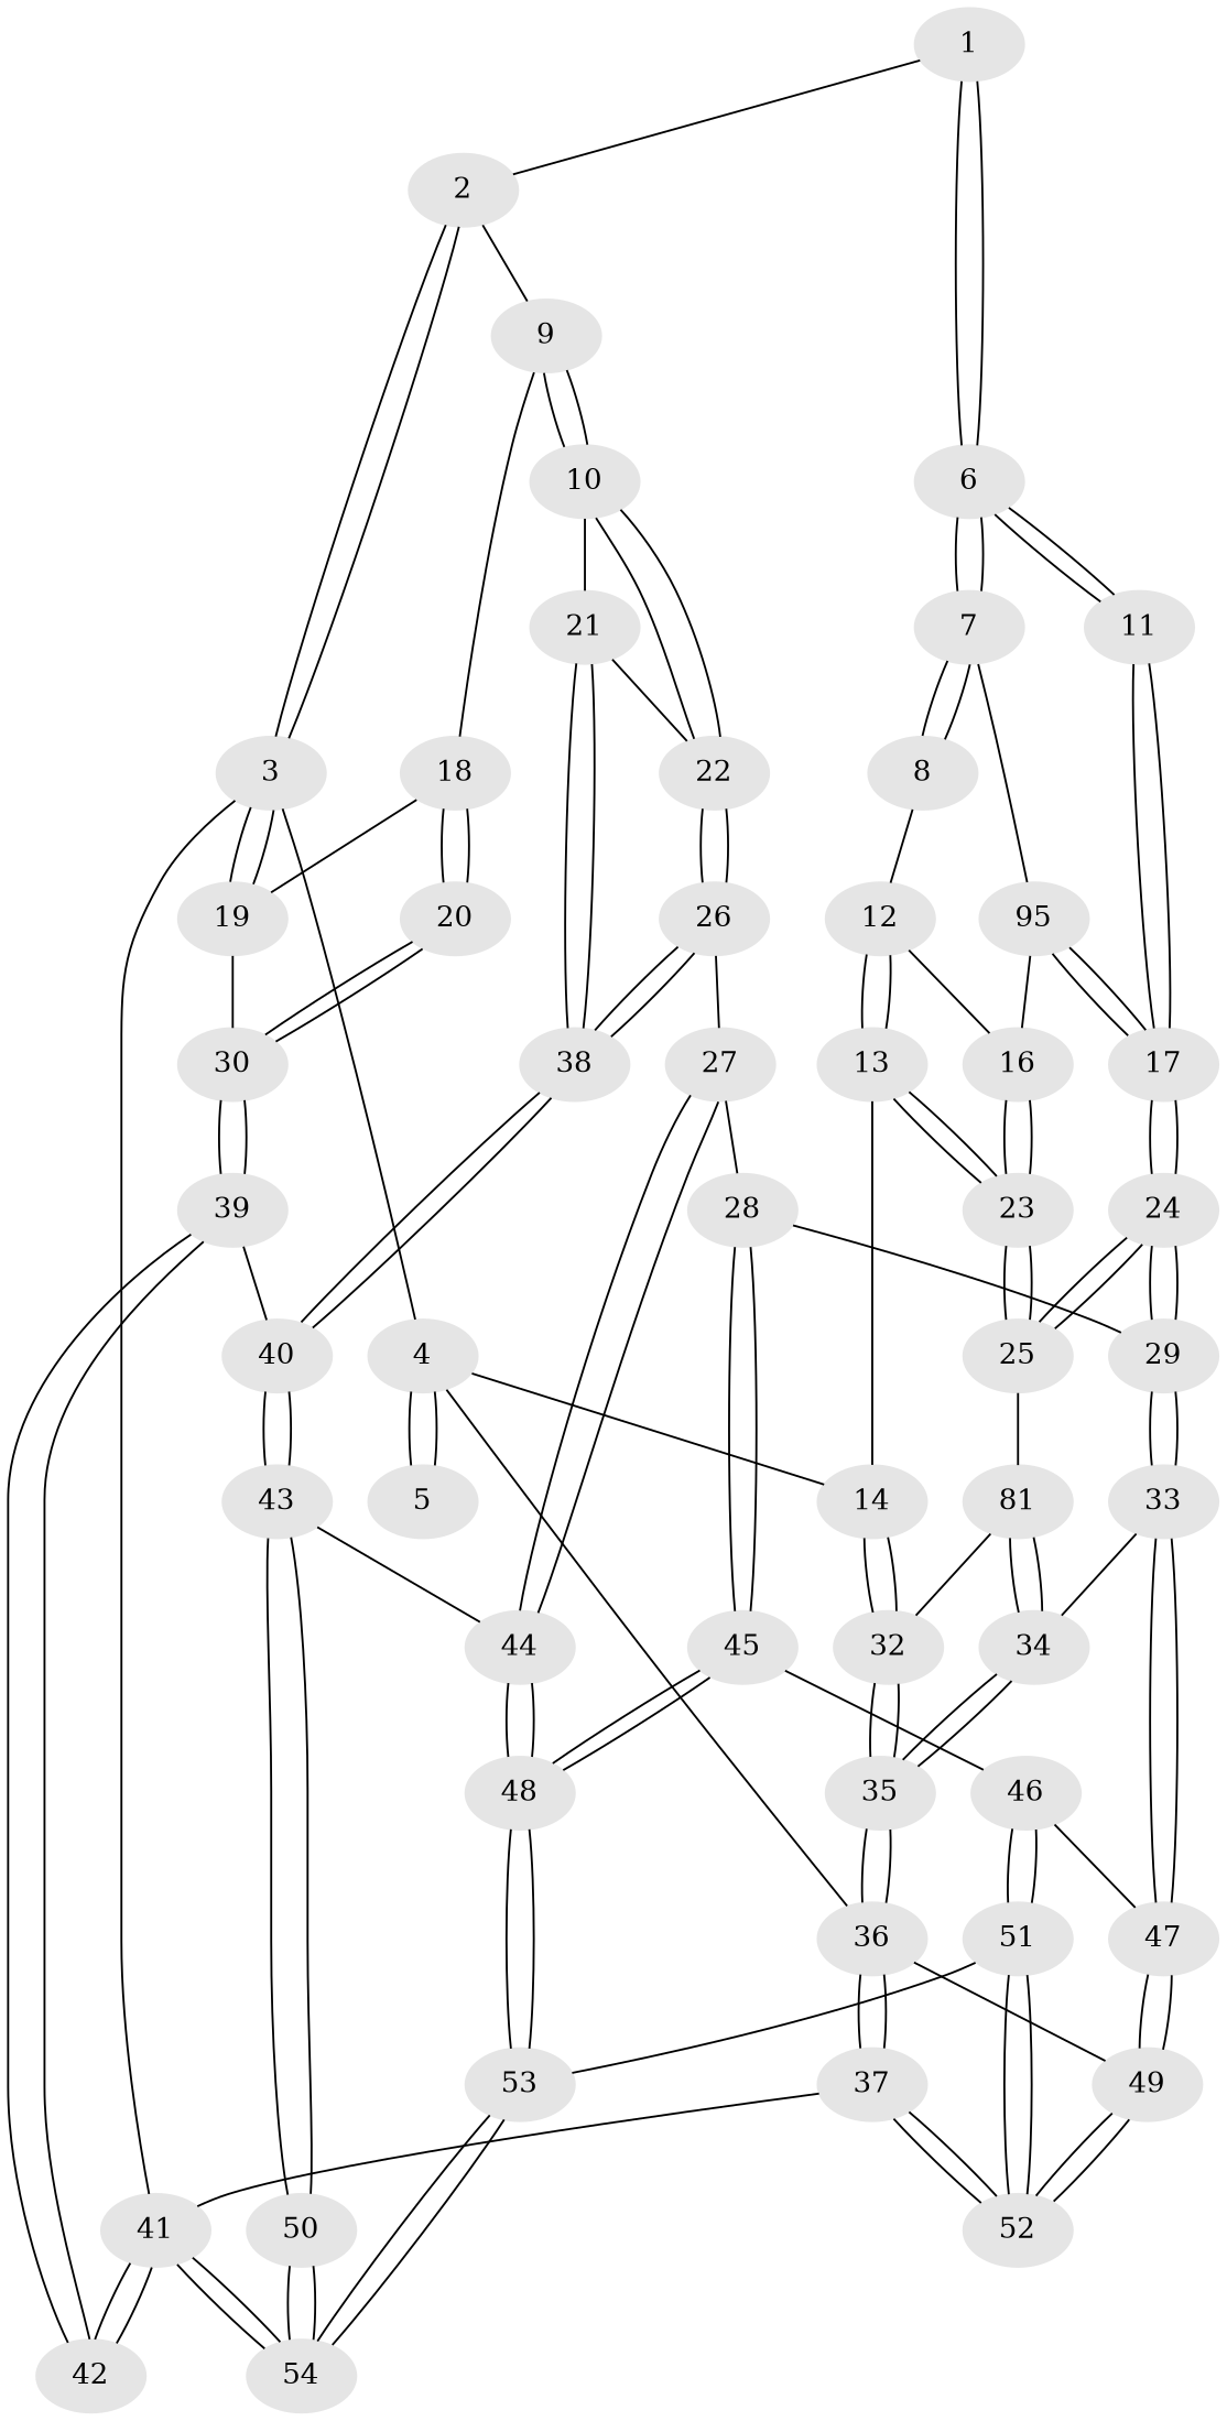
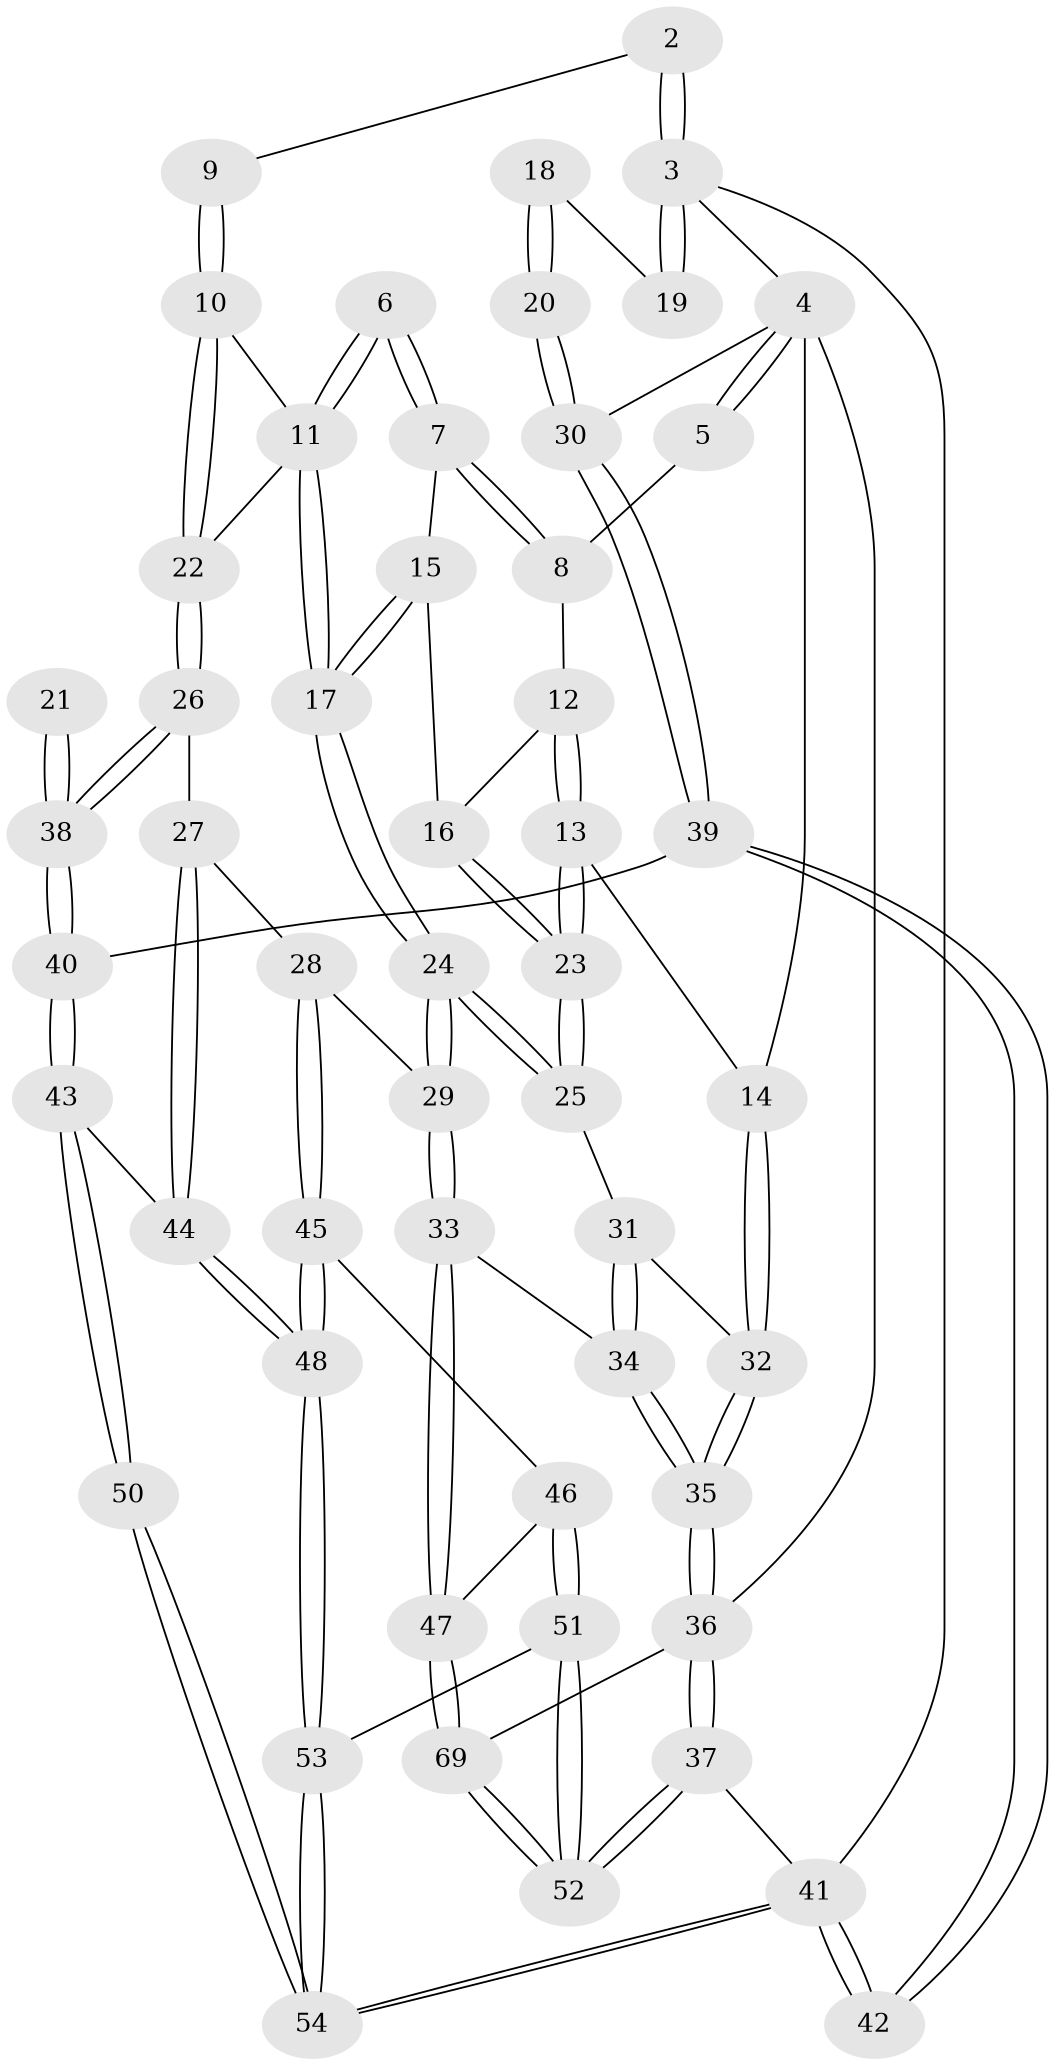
  graph {
    node [color=gray90 style=filled]
-   1
    2
    6
    3
    9
    7
    11
    4
    19
    41
    10
    18
    5
    14
    36
    30
    42
    54
    8
    32
    37
    52
    12
-   15 [label=95]
+   15
    17
    16
    13
    22
    20
    26
    24
    23
    25
    35
    29
    39
    21
    38
    40
    27
-   31 [label=81]
+   31
    33
    34
    28
    44
    45
    48
    46
    47
-   49
+   49 [label=69]
    43
    50
    53
    51
-   1 -- 2
-   1 -- 6
-   1 -- 6
    2 -- 3
    2 -- 3
    2 -- 9
    6 -- 7
    6 -- 7
    6 -- 11
    6 -- 11
    3 -- 4
    3 -- 19
    3 -- 19
    3 -- 41
    9 -- 10
    9 -- 10
-   9 -- 18
    7 -- 8
    7 -- 8
    7 -- 15
    11 -- 17
    11 -- 17
    4 -- 5
    4 -- 5
    4 -- 14
    4 -- 36
-   19 -- 30
+   4 -- 30
    41 -- 42
    41 -- 42
    41 -- 54
    41 -- 54
-   10 -- 21
+   10 -- 11
    10 -- 22
    10 -- 22
    18 -- 19
    18 -- 20
    18 -- 20
+   5 -- 8
    14 -- 32
    14 -- 32
    36 -- 37
    36 -- 37
    36 -- 49
    30 -- 39
    30 -- 39
    8 -- 12
    32 -- 35
    32 -- 35
    37 -- 41
    37 -- 52
    37 -- 52
    12 -- 16
    12 -- 13
    12 -- 13
    15 -- 17
    15 -- 17
    15 -- 16
    17 -- 24
    17 -- 24
    16 -- 23
    16 -- 23
    13 -- 14
    13 -- 23
    13 -- 23
    22 -- 26
    22 -- 26
    20 -- 30
    20 -- 30
    26 -- 38
    26 -- 38
    26 -- 27
    24 -- 25
    24 -- 25
    24 -- 29
    24 -- 29
    23 -- 25
    23 -- 25
    25 -- 31
    35 -- 36
    35 -- 36
    29 -- 33
    29 -- 33
    39 -- 42
    39 -- 42
    39 -- 40
-   21 -- 22
+   11 -- 22
    21 -- 38
    21 -- 38
    38 -- 40
    38 -- 40
    40 -- 43
    40 -- 43
    27 -- 28
    27 -- 44
    27 -- 44
    31 -- 32
    31 -- 34
    31 -- 34
    33 -- 34
    33 -- 47
    33 -- 47
    34 -- 35
    34 -- 35
    28 -- 29
    28 -- 45
    28 -- 45
    44 -- 48
    44 -- 48
    45 -- 48
    45 -- 48
    45 -- 46
    48 -- 53
    48 -- 53
    46 -- 47
    46 -- 51
    46 -- 51
    47 -- 49
    47 -- 49
    49 -- 52
    49 -- 52
    43 -- 44
    43 -- 50
    43 -- 50
    50 -- 54
    50 -- 54
    53 -- 54
    53 -- 54
    51 -- 52
    51 -- 52
    51 -- 53
  }
